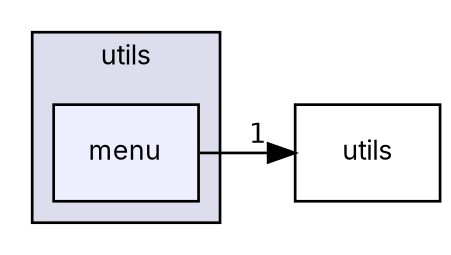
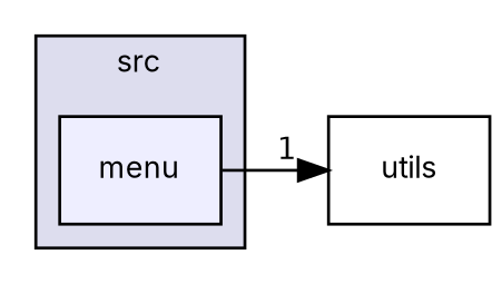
  digraph {
    compound=true
    rankdir=LR
    fontname=Inter
    node [fontname=Inter fontsize=10 shape=box]
    n1 [fillcolor="#eeeeff" label=menu pencolor=black style=filled]
    n2 [label=utils]
    subgraph cluster_1 {
      bgcolor="#ddddee"
      fontsize=10
-     label=utils
+     label=src
      pencolor=black
      n1
    }
    n1 -> n2 [headlabel=1 labeldistance=1.5 labelfontname=Helvetica labelfontsize=10 fontname=Inter]
  }
